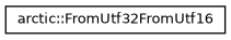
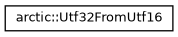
  digraph {
    rankdir=LR
-   n1 [color=black fillcolor=white fontname=Helvetica fontsize=10 height=0.2 label="arctic::FromUtf32FromUtf16" shape=record style=filled width=0.4]
+   n1 [color=black fillcolor=white fontname=Helvetica fontsize=10 height=0.2 label="arctic::Utf32FromUtf16" shape=record style=filled width=0.4]
  }
